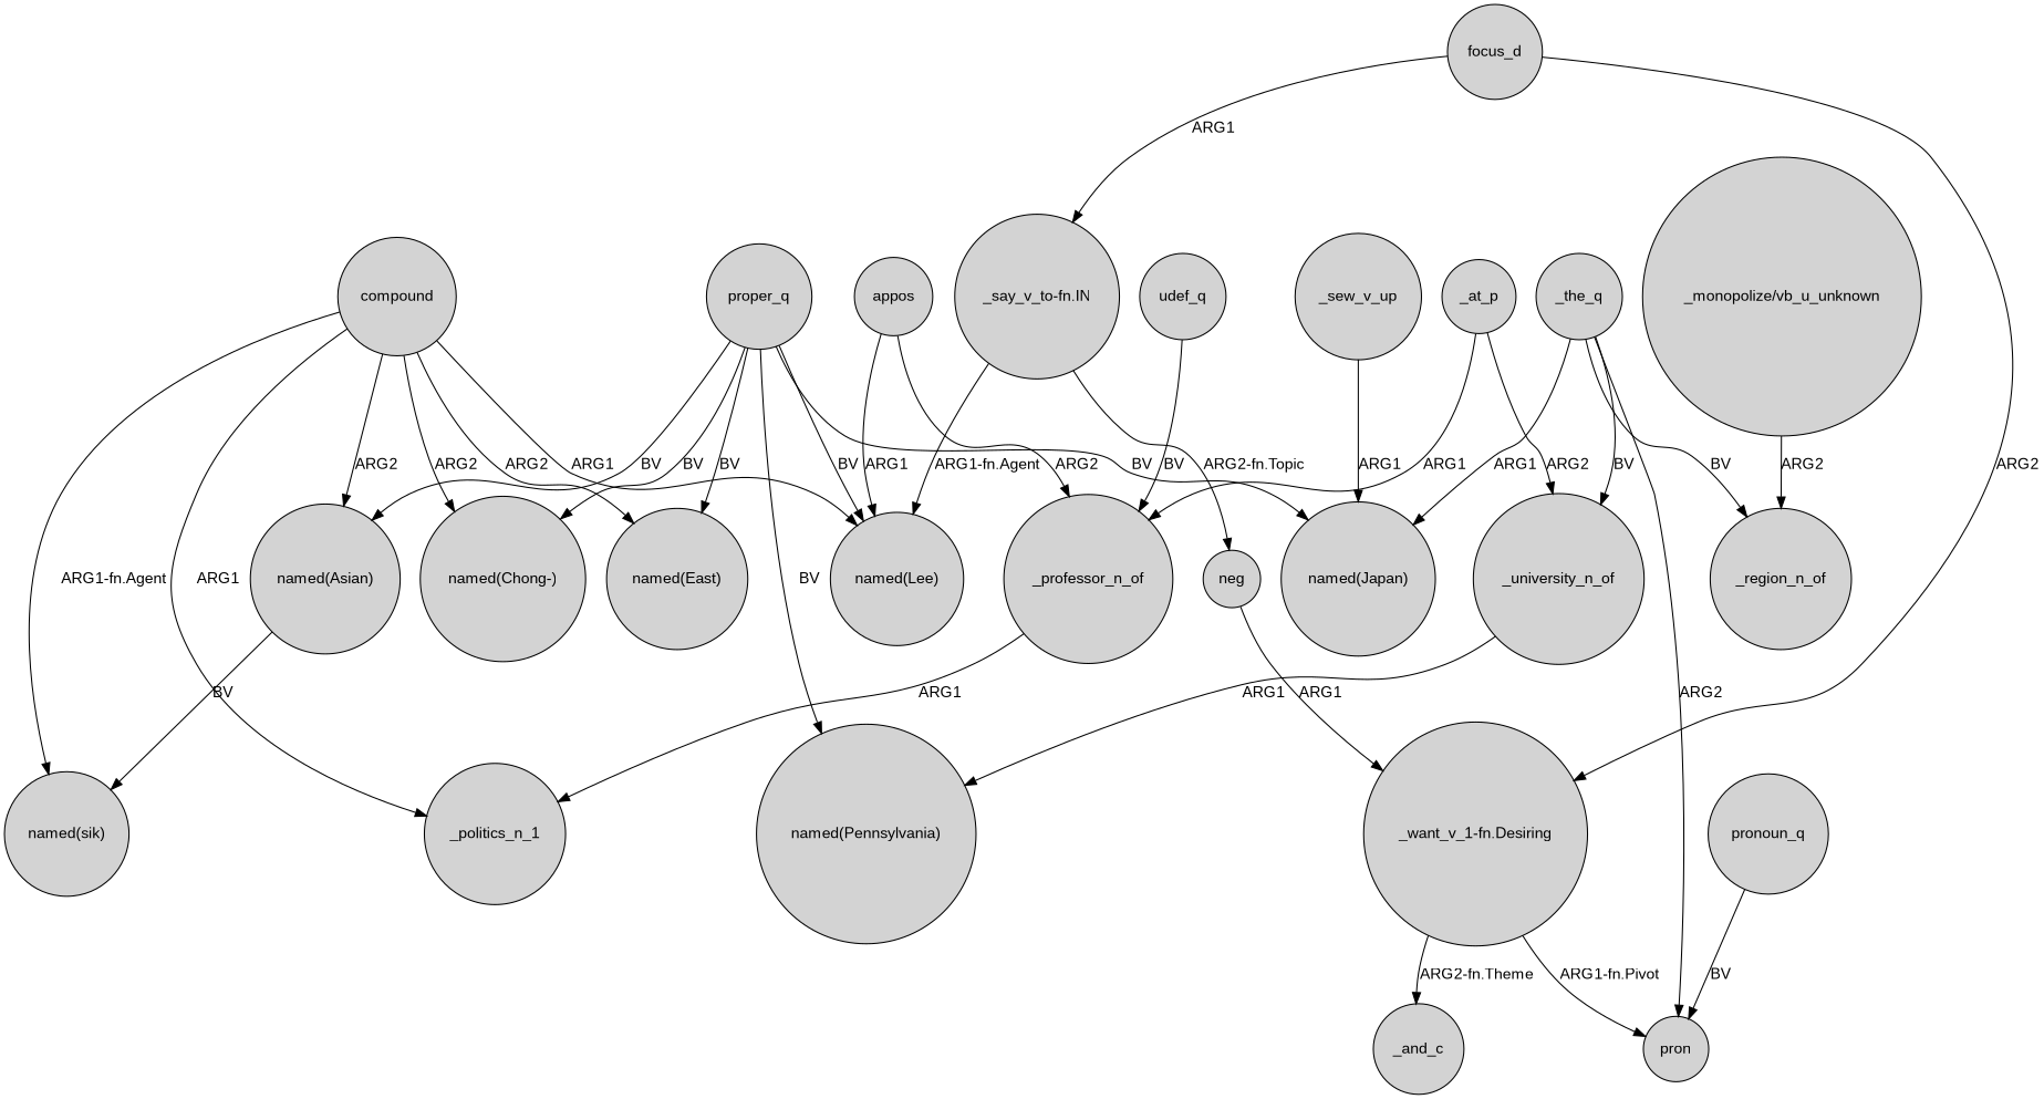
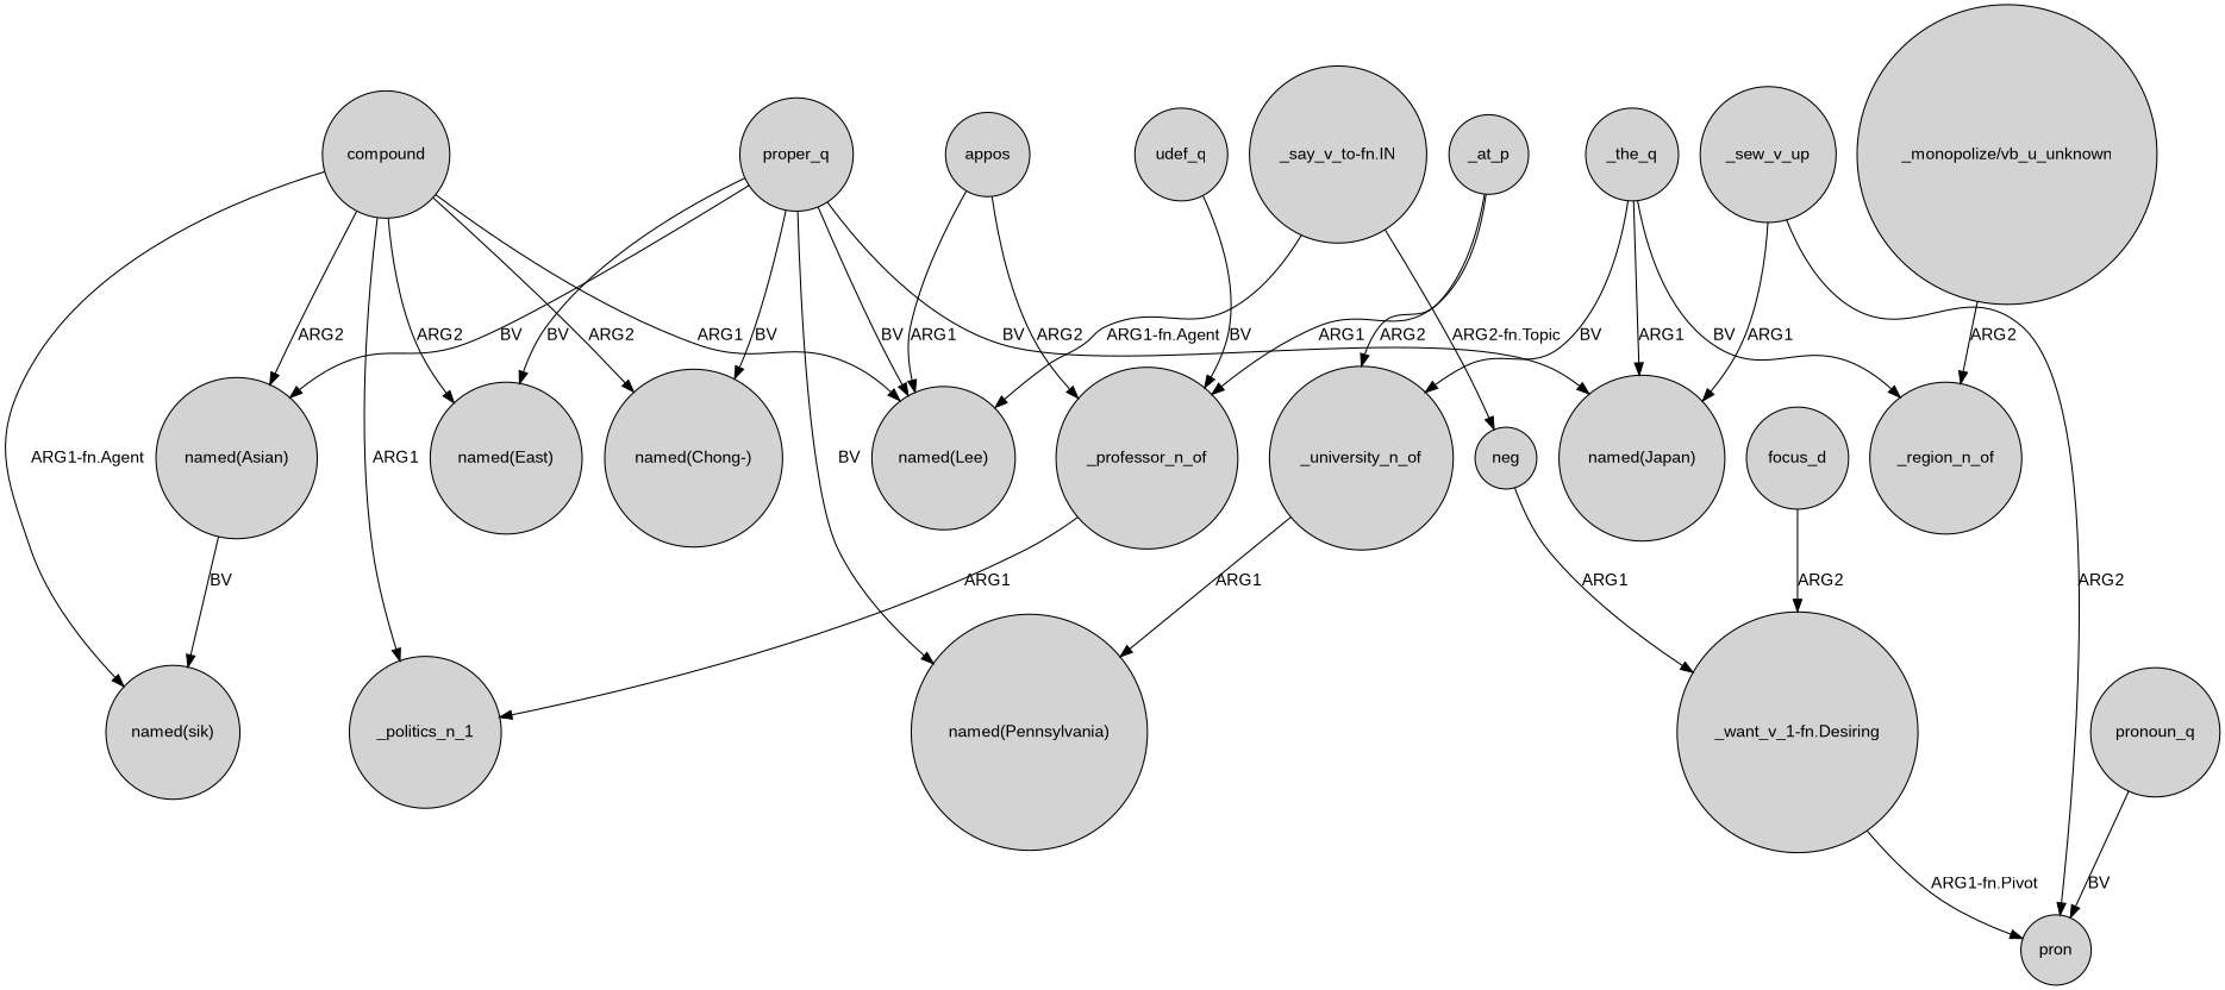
  digraph {
    fontname="Liberation Sans"
    node [fontname="Liberation Sans" shape=circle style=filled]
    edge [fontname="Liberation Sans"]
    _professor_n_of
    _politics_n_1
    _sew_v_up
    pron
    "named(Japan)"
    udef_q
    _the_q
    _university_n_of
    _region_n_of
    "named(Pennsylvania)"
    proper_q
    "named(Lee)"
    "named(Chong-)"
    "named(East)"
    "named(Asian)"
    "named(sik)"
    compound
    "_want_v_1-fn.Desiring"
-   _and_c
    "_monopolize/vb_u_unknown"
    _at_p
    pronoun_q
    focus_d
    "_say_v_to-fn.IN"
    neg
    appos
    _professor_n_of -> _politics_n_1 [label=ARG1]
-   _the_q -> pron [label=ARG2]
+   _sew_v_up -> pron [label=ARG2]
    _sew_v_up -> "named(Japan)" [label=ARG1]
    udef_q -> _professor_n_of [label=BV]
    _the_q -> "named(Japan)" [label=ARG1]
    _the_q -> _university_n_of [label=BV]
    _the_q -> _region_n_of [label=BV]
    _university_n_of -> "named(Pennsylvania)" [label=ARG1]
    proper_q -> "named(Japan)" [label=BV]
    proper_q -> "named(Pennsylvania)" [label=BV]
    proper_q -> "named(Lee)" [label=BV]
    proper_q -> "named(Chong-)" [label=BV]
    proper_q -> "named(East)" [label=BV]
    proper_q -> "named(Asian)" [label=BV]
    "named(Asian)" -> "named(sik)" [label=BV]
    compound -> _politics_n_1 [label=ARG1]
    compound -> "named(Lee)" [label=ARG1]
    compound -> "named(Chong-)" [label=ARG2]
    compound -> "named(East)" [label=ARG2]
    compound -> "named(Asian)" [label=ARG2]
    compound -> "named(sik)" [label="ARG1-fn.Agent"]
    "_want_v_1-fn.Desiring" -> pron [label="ARG1-fn.Pivot"]
-   "_want_v_1-fn.Desiring" -> _and_c [label="ARG2-fn.Theme"]
    "_monopolize/vb_u_unknown" -> _region_n_of [label=ARG2]
    _at_p -> _professor_n_of [label=ARG1]
    _at_p -> _university_n_of [label=ARG2]
    pronoun_q -> pron [label=BV]
    focus_d -> "_want_v_1-fn.Desiring" [label=ARG2]
-   focus_d -> "_say_v_to-fn.IN" [label=ARG1]
    "_say_v_to-fn.IN" -> "named(Lee)" [label="ARG1-fn.Agent"]
    "_say_v_to-fn.IN" -> neg [label="ARG2-fn.Topic"]
    neg -> "_want_v_1-fn.Desiring" [label=ARG1]
    appos -> _professor_n_of [label=ARG2]
    appos -> "named(Lee)" [label=ARG1]
  }
